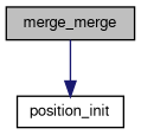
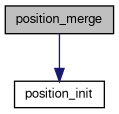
  digraph {
    rankdir=TB
    node [color=black fontname=FreeSans fontsize=10 shape=record]
-   n1 [fillcolor=grey75 fontcolor=black height=0.2 label=merge_merge style=filled width=0.4]
+   n1 [fillcolor=grey75 fontcolor=black height=0.2 label=position_merge style=filled width=0.4]
    n2 [height=0.2 label=position_init width=0.4]
    n1 -> n2 [color=midnightblue fontname=FreeSans fontsize=10 labelfontname=FreeSans labelfontsize=10 style=solid]
  }
